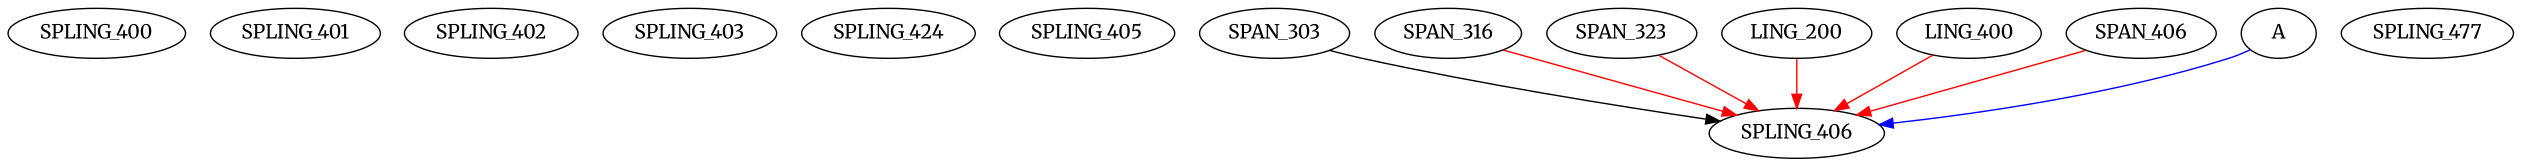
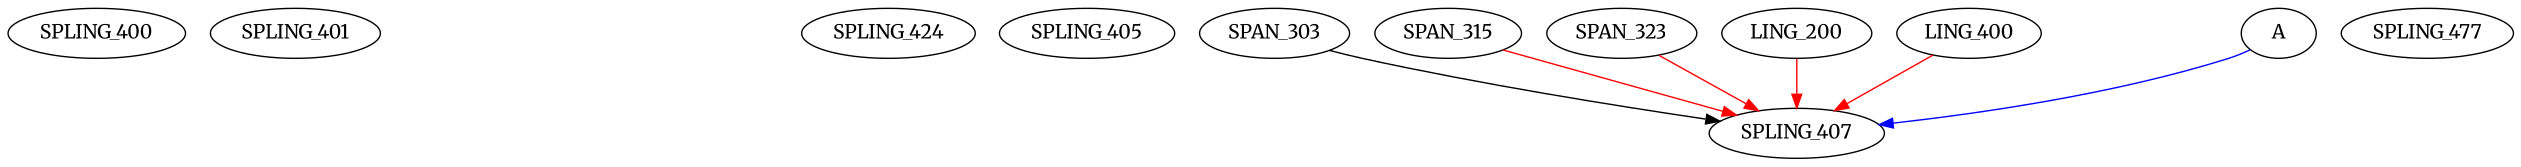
  digraph {
    fontname=Merriweather
    node [fontname=Merriweather]
    edge [color=red fontname=Merriweather]
    SPLING_400
    SPLING_401
-   SPLING_402
-   SPLING_403
    n5 [label=SPLING_424]
    SPLING_405
    SPAN_303
-   SPLING_406
-   SPAN_316
+   SPLING_406 [label=SPLING_407]
+   SPAN_316 [label=SPAN_315]
    SPAN_323
    LING_200
    LING_400
-   SPAN_406
    A
    n15 [label=SPLING_477]
    SPAN_303 -> SPLING_406 [color=black]
    SPAN_316 -> SPLING_406
    SPAN_323 -> SPLING_406
    LING_200 -> SPLING_406
    LING_400 -> SPLING_406
-   SPAN_406 -> SPLING_406
    A -> SPLING_406 [color=blue]
  }
